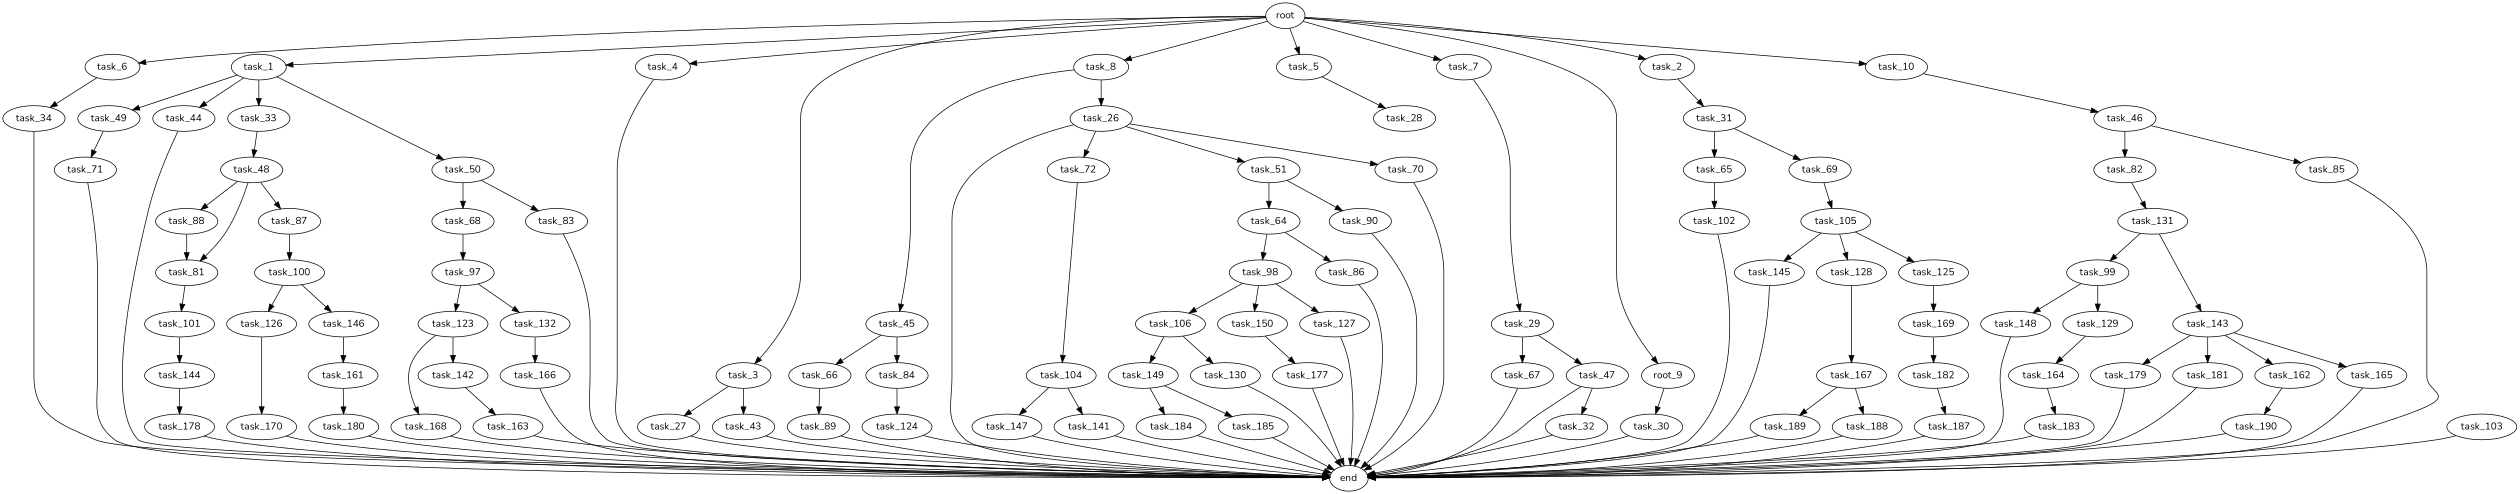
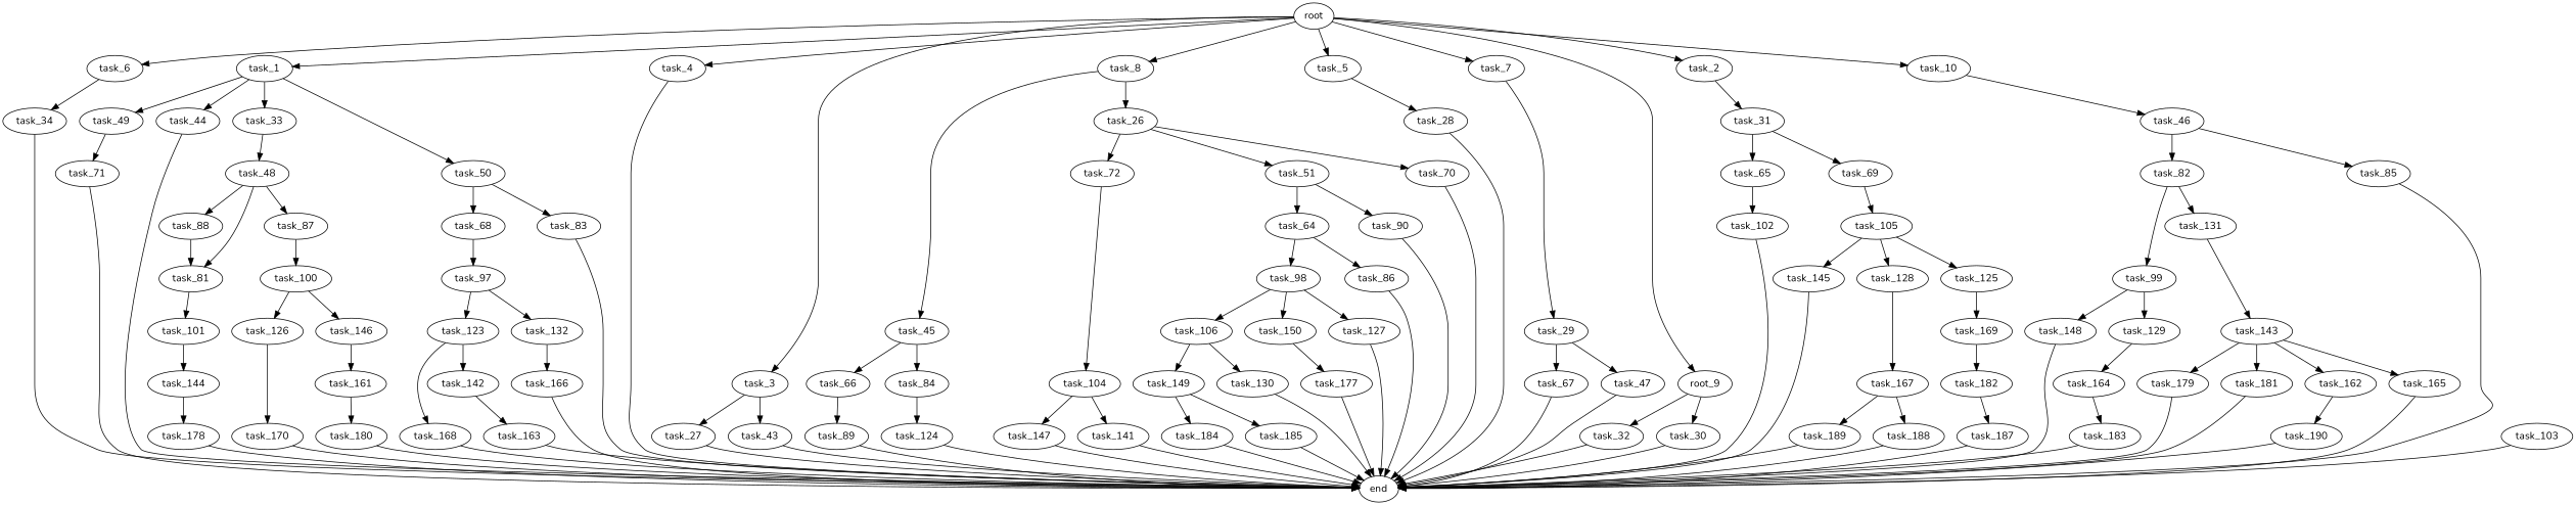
  digraph {
    fontname=Nunito
    node [fontname=Nunito]
    edge [fontname=Nunito]
    task_6
    task_34
    end
    task_169
    task_182
    task_187
    task_45
    task_66
    task_84
    task_89
    task_124
    task_123
    task_168
    task_142
    task_163
    task_1
    task_49
    task_44
    task_33
    task_50
    task_71
    task_48
    task_68
    task_83
    task_82
    task_131
    task_99
    task_143
    task_148
    task_129
    task_97
    task_132
    task_190
    task_149
    task_184
    task_185
    task_72
    task_104
    task_106
    task_130
    task_147
    task_141
    root
    task_4
    task_3
    task_8
    task_5
    task_7
    n49 [label=root_9]
    task_2
    task_10
    task_27
    task_43
    task_26
    task_28
    task_29
    task_32
    task_30
    task_31
    task_46
    task_178
    task_179
    task_144
    task_98
    task_150
    task_127
    task_177
    task_181
    task_162
    task_165
    task_189
    task_85
    task_183
    task_51
    task_70
    task_166
    task_145
    task_128
    task_167
    task_188
    task_88
    task_81
    task_103
    task_100
    task_126
    task_146
    task_170
    task_161
    task_67
    task_47
    task_164
    task_86
    task_64
    task_90
    task_65
    task_69
    task_102
    task_105
    task_180
    task_101
    task_125
    task_87
    task_6 -> task_34
    task_34 -> end
    task_169 -> task_182
    task_182 -> task_187
    task_187 -> end
    task_45 -> task_66
    task_45 -> task_84
    task_66 -> task_89
    task_84 -> task_124
    task_89 -> end
    task_124 -> end
    task_123 -> task_168
    task_123 -> task_142
    task_168 -> end
    task_142 -> task_163
    task_163 -> end
    task_1 -> task_49
    task_1 -> task_44
    task_1 -> task_33
    task_1 -> task_50
    task_49 -> task_71
    task_44 -> end
    task_33 -> task_48
    task_50 -> task_68
    task_50 -> task_83
    task_71 -> end
    task_48 -> task_88
    task_48 -> task_81
    task_48 -> task_87
    task_68 -> task_97
    task_83 -> end
    task_82 -> task_131
-   task_131 -> task_99
+   task_82 -> task_99
    task_131 -> task_143
    task_99 -> task_148
    task_99 -> task_129
    task_143 -> task_179
    task_143 -> task_181
    task_143 -> task_162
    task_143 -> task_165
    task_148 -> end
    task_129 -> task_164
    task_97 -> task_123
    task_97 -> task_132
    task_132 -> task_166
    task_190 -> end
    task_149 -> task_184
    task_149 -> task_185
    task_184 -> end
    task_185 -> end
    task_72 -> task_104
    task_104 -> task_147
    task_104 -> task_141
    task_106 -> task_149
    task_106 -> task_130
    task_130 -> end
    task_147 -> end
    task_141 -> end
    root -> task_6
    root -> task_1
    root -> task_4
    root -> task_3
    root -> task_8
    root -> task_5
    root -> task_7
    root -> n49
    root -> task_2
    root -> task_10
    task_4 -> end
    task_3 -> task_27
    task_3 -> task_43
    task_8 -> task_45
    task_8 -> task_26
    task_5 -> task_28
    task_7 -> task_29
-   task_47 -> task_32
+   n49 -> task_32
    n49 -> task_30
    task_2 -> task_31
    task_10 -> task_46
    task_27 -> end
    task_43 -> end
    task_26 -> task_72
    task_26 -> task_51
    task_26 -> task_70
-   task_26 -> end
+   task_28 -> end
    task_29 -> task_67
    task_29 -> task_47
    task_32 -> end
    task_30 -> end
    task_31 -> task_65
    task_31 -> task_69
    task_46 -> task_82
    task_46 -> task_85
    task_178 -> end
    task_179 -> end
    task_144 -> task_178
    task_98 -> task_106
    task_98 -> task_150
    task_98 -> task_127
    task_150 -> task_177
    task_127 -> end
    task_177 -> end
    task_181 -> end
    task_162 -> task_190
    task_165 -> end
    task_189 -> end
    task_85 -> end
    task_183 -> end
    task_51 -> task_64
    task_51 -> task_90
    task_70 -> end
    task_166 -> end
    task_145 -> end
    task_128 -> task_167
    task_167 -> task_189
    task_167 -> task_188
    task_188 -> end
    task_88 -> task_81
    task_81 -> task_101
    task_103 -> end
    task_100 -> task_126
    task_100 -> task_146
    task_126 -> task_170
    task_146 -> task_161
    task_170 -> end
    task_161 -> task_180
    task_67 -> end
    task_47 -> end
    task_164 -> task_183
    task_86 -> end
    task_64 -> task_98
    task_64 -> task_86
    task_90 -> end
    task_65 -> task_102
    task_69 -> task_105
    task_102 -> end
    task_105 -> task_145
    task_105 -> task_128
    task_105 -> task_125
    task_180 -> end
    task_101 -> task_144
    task_125 -> task_169
    task_87 -> task_100
  }
